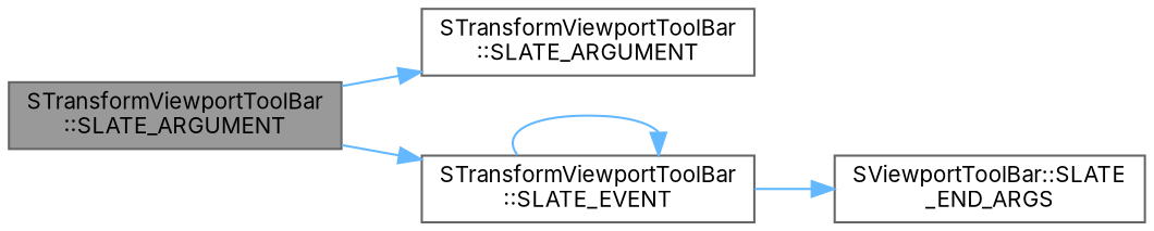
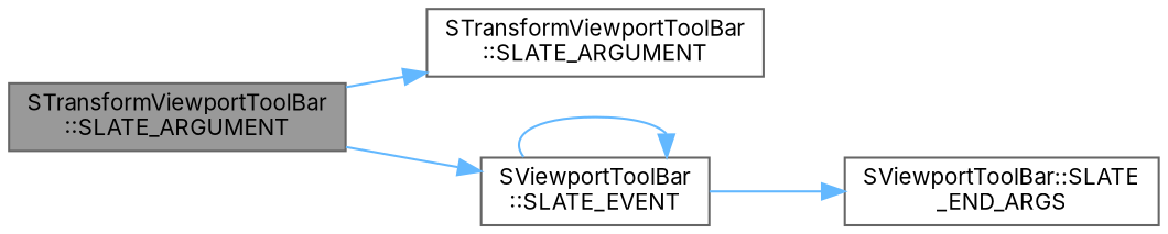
  digraph {
    rankdir=LR
    fontname=Inter
    node [color=grey40 fillcolor=white fontname=Inter fontsize=10 shape=box style=filled]
    edge [color=steelblue1 fontname=Inter fontsize=10 labelfontname=Helvetica labelfontsize=10 style=solid]
    n1 [color=gray40 fillcolor=grey60 fontcolor=black height=0.2 label="STransformViewportToolBar\l::SLATE_ARGUMENT" width=0.4]
    n2 [height=0.2 label="STransformViewportToolBar\l::SLATE_ARGUMENT" width=0.4]
-   n3 [height=0.2 label="STransformViewportToolBar\l::SLATE_EVENT" width=0.4]
+   n3 [height=0.2 label="SViewportToolBar\l::SLATE_EVENT" width=0.4]
    n4 [height=0.2 label="SViewportToolBar::SLATE\l_END_ARGS" width=0.4]
    n1 -> n2
    n1 -> n3
    n3 -> n3
    n3 -> n4
  }
